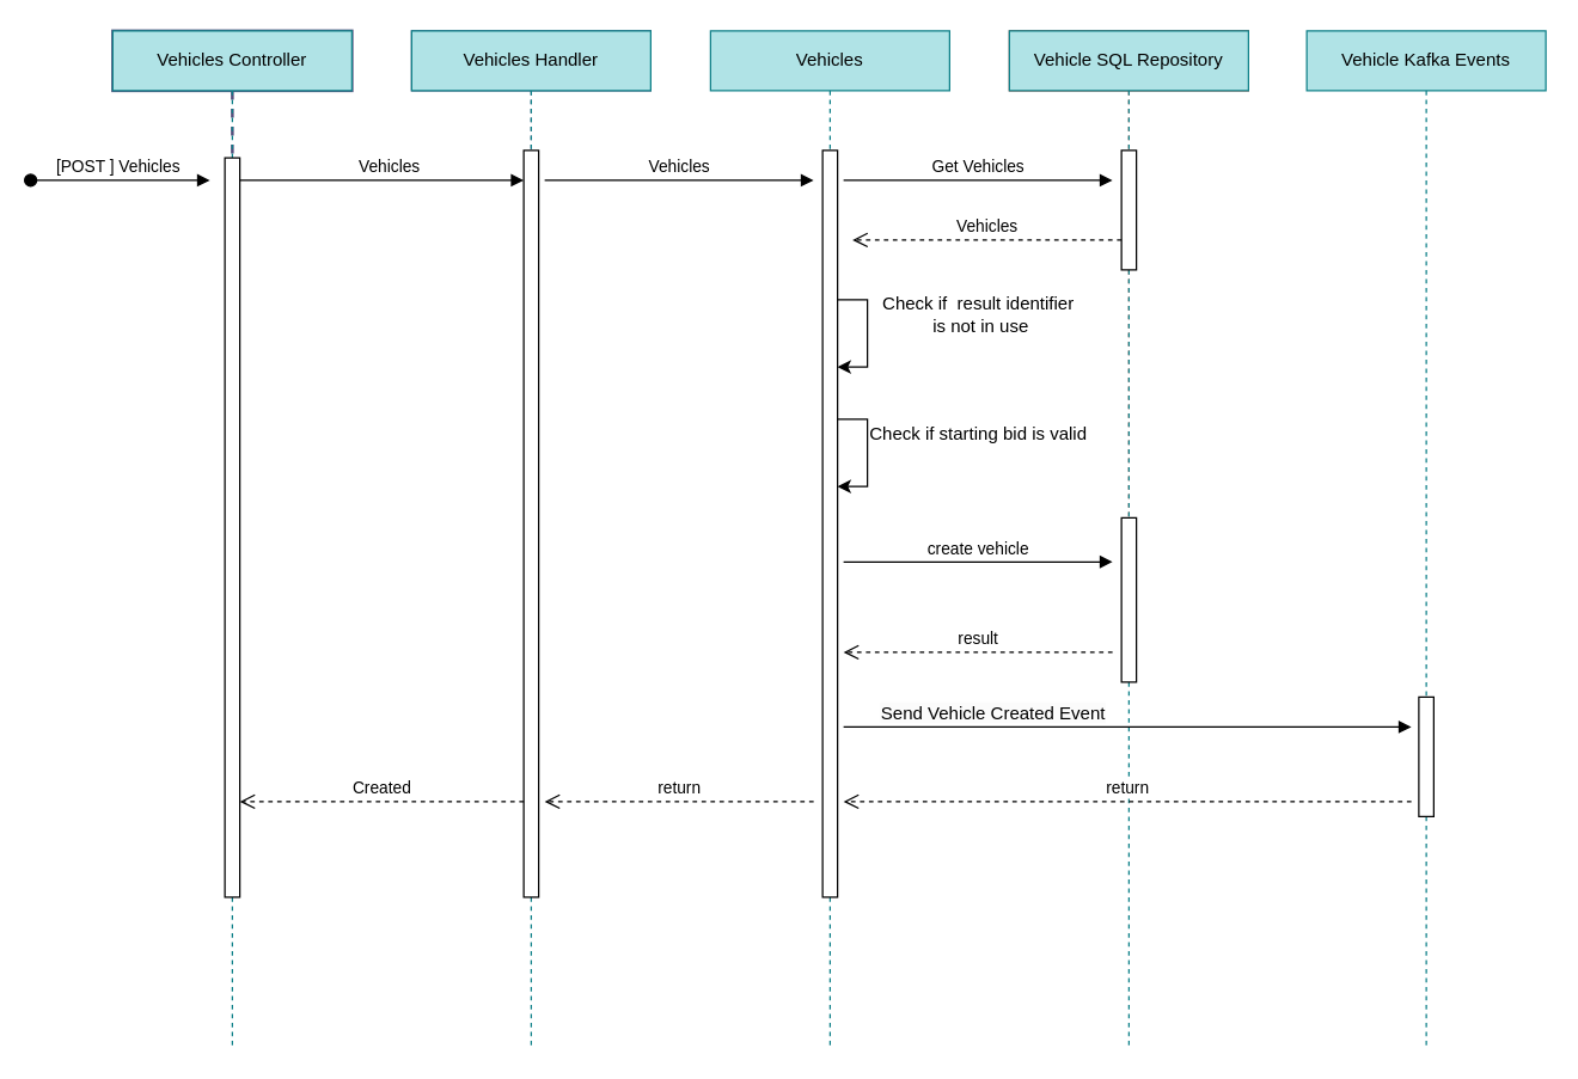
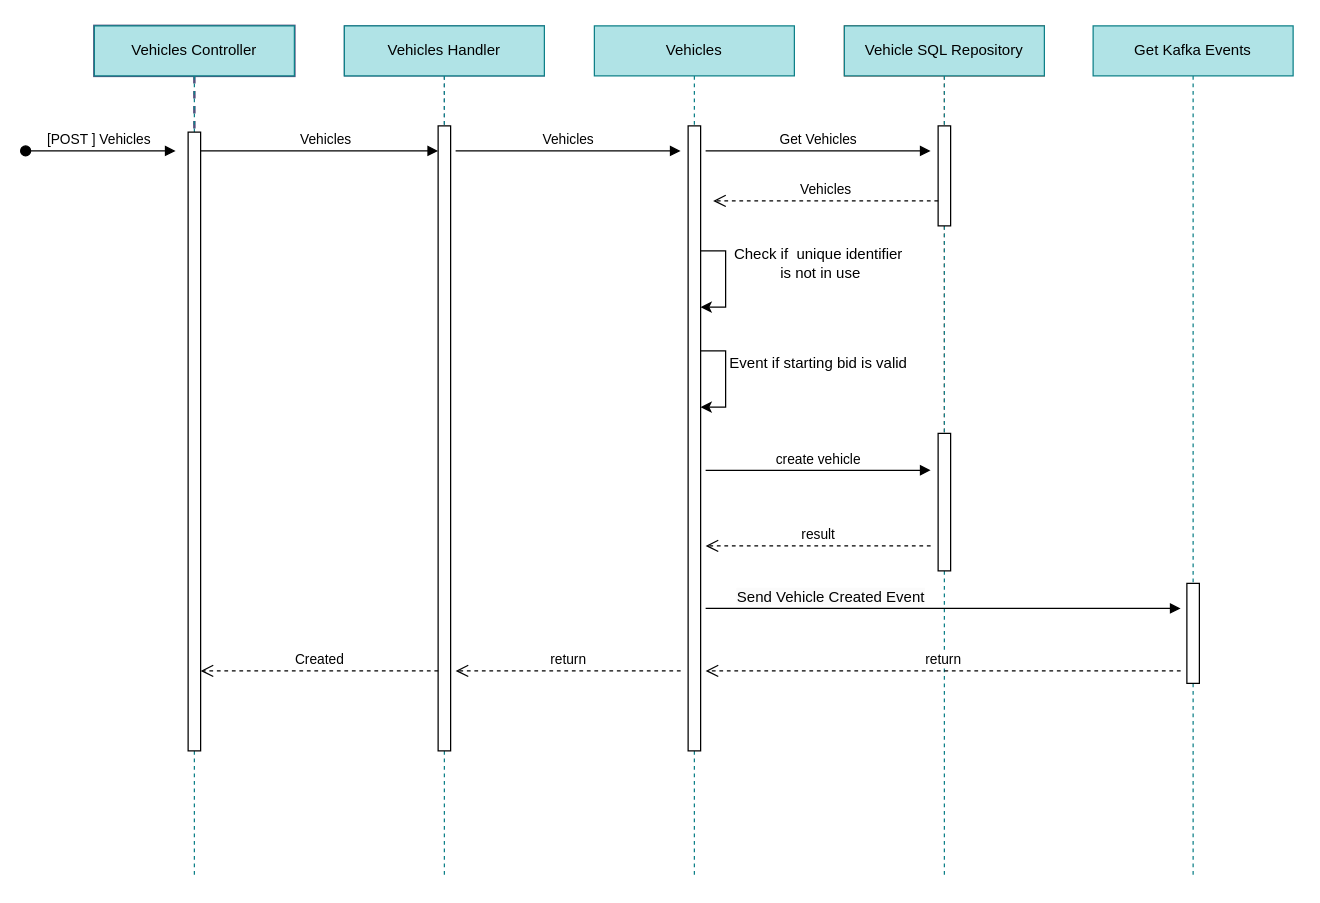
  <mxCell id="0" />
  <mxCell id="1" parent="0" />
  <mxCell id="2" value="Auction Consumer" style="shape=umlLifeline;perimeter=lifelinePerimeter;whiteSpace=wrap;html=1;container=0;dropTarget=0;collapsible=0;recursiveResize=0;outlineConnect=0;portConstraint=eastwest;newEdgeStyle={&quot;edgeStyle&quot;:&quot;elbowEdgeStyle&quot;,&quot;elbow&quot;:&quot;vertical&quot;,&quot;curved&quot;:0,&quot;rounded&quot;:0};fillColor=#d0cee2;strokeColor=#56517e;strokeWidth=2;" parent="1" vertex="1"><mxGeometry x="75" y="20" width="160" height="360" as="geometry" /></mxCell>
  <mxCell id="3" value="Auction Consumer Handler" style="shape=umlLifeline;perimeter=lifelinePerimeter;whiteSpace=wrap;html=1;container=0;dropTarget=0;collapsible=0;recursiveResize=0;outlineConnect=0;portConstraint=eastwest;newEdgeStyle={&quot;edgeStyle&quot;:&quot;elbowEdgeStyle&quot;,&quot;elbow&quot;:&quot;vertical&quot;,&quot;curved&quot;:0,&quot;rounded&quot;:0};fillColor=#d0cee2;strokeColor=#56517e;" parent="1" vertex="1"><mxGeometry x="275" y="20" width="160" height="360" as="geometry" /></mxCell>
  <mxCell id="4" value="Vehicles" style="shape=umlLifeline;perimeter=lifelinePerimeter;whiteSpace=wrap;html=1;container=0;dropTarget=0;collapsible=0;recursiveResize=0;outlineConnect=0;portConstraint=eastwest;newEdgeStyle={&quot;edgeStyle&quot;:&quot;elbowEdgeStyle&quot;,&quot;elbow&quot;:&quot;vertical&quot;,&quot;curved&quot;:0,&quot;rounded&quot;:0};fillColor=#b0e3e6;strokeColor=#0e8088;" parent="1" vertex="1"><mxGeometry x="475" y="20" width="160" height="680" as="geometry" /></mxCell>
  <mxCell id="5" value="" style="html=1;points=[[0,0,0,0,5],[0,1,0,0,-5],[1,0,0,0,5],[1,1,0,0,-5]];perimeter=orthogonalPerimeter;outlineConnect=0;targetShapes=umlLifeline;portConstraint=eastwest;newEdgeStyle={&quot;curved&quot;:0,&quot;rounded&quot;:0};" parent="4" vertex="1"><mxGeometry x="75" y="80" width="10" height="500" as="geometry" /></mxCell>
  <mxCell id="6" value="Vehicles" style="html=1;verticalAlign=bottom;endArrow=block;edgeStyle=elbowEdgeStyle;elbow=vertical;curved=0;rounded=0;" parent="1" edge="1"><mxGeometry x="0.053" relative="1" as="geometry"><mxPoint x="160" y="120" as="sourcePoint" /><Array as="points"><mxPoint x="230" y="120" /></Array><mxPoint x="350" y="120" as="targetPoint" /><mxPoint as="offset" /></mxGeometry></mxCell>
  <mxCell id="7" value="[POST ] Vehicles&amp;nbsp;" style="html=1;verticalAlign=bottom;startArrow=oval;endArrow=block;startSize=8;edgeStyle=elbowEdgeStyle;elbow=horizontal;curved=0;rounded=0;" parent="1" edge="1"><mxGeometry relative="1" as="geometry"><mxPoint x="20" y="120" as="sourcePoint" /><mxPoint x="140" y="120" as="targetPoint" /></mxGeometry></mxCell>
  <mxCell id="8" value="Auction Runtime API" style="shape=umlLifeline;perimeter=lifelinePerimeter;whiteSpace=wrap;html=1;container=1;dropTarget=0;collapsible=0;recursiveResize=0;outlineConnect=0;portConstraint=eastwest;newEdgeStyle={&quot;curved&quot;:0,&quot;rounded&quot;:0};fillColor=#fad9d5;strokeColor=#ae4132;" parent="1" vertex="1"><mxGeometry x="675" y="20" width="160" height="360" as="geometry" /></mxCell>
  <mxCell id="9" value="Vehicles Controller" style="shape=umlLifeline;perimeter=lifelinePerimeter;whiteSpace=wrap;html=1;container=0;dropTarget=0;collapsible=0;recursiveResize=0;outlineConnect=0;portConstraint=eastwest;newEdgeStyle={&quot;edgeStyle&quot;:&quot;elbowEdgeStyle&quot;,&quot;elbow&quot;:&quot;vertical&quot;,&quot;curved&quot;:0,&quot;rounded&quot;:0};fillColor=#b0e3e6;strokeColor=#0e8088;strokeWidth=1;" parent="1" vertex="1"><mxGeometry x="75" y="20" width="160" height="680" as="geometry" /></mxCell>
  <mxCell id="10" value="" style="html=1;points=[[0,0,0,0,5],[0,1,0,0,-5],[1,0,0,0,5],[1,1,0,0,-5]];perimeter=orthogonalPerimeter;outlineConnect=0;targetShapes=umlLifeline;portConstraint=eastwest;newEdgeStyle={&quot;curved&quot;:0,&quot;rounded&quot;:0};" parent="9" vertex="1"><mxGeometry x="75" y="85" width="10" height="495" as="geometry" /></mxCell>
  <mxCell id="11" value="Vehicles Handler" style="shape=umlLifeline;perimeter=lifelinePerimeter;whiteSpace=wrap;html=1;container=0;dropTarget=0;collapsible=0;recursiveResize=0;outlineConnect=0;portConstraint=eastwest;newEdgeStyle={&quot;edgeStyle&quot;:&quot;elbowEdgeStyle&quot;,&quot;elbow&quot;:&quot;vertical&quot;,&quot;curved&quot;:0,&quot;rounded&quot;:0};fillColor=#b0e3e6;strokeColor=#0e8088;" parent="1" vertex="1"><mxGeometry x="275" y="20" width="160" height="680" as="geometry" /></mxCell>
  <mxCell id="12" value="" style="html=1;points=[[0,0,0,0,5],[0,1,0,0,-5],[1,0,0,0,5],[1,1,0,0,-5]];perimeter=orthogonalPerimeter;outlineConnect=0;targetShapes=umlLifeline;portConstraint=eastwest;newEdgeStyle={&quot;curved&quot;:0,&quot;rounded&quot;:0};" parent="11" vertex="1"><mxGeometry x="75" y="80" width="10" height="500" as="geometry" /></mxCell>
  <mxCell id="13" value="Vehicle SQL Repository" style="shape=umlLifeline;perimeter=lifelinePerimeter;whiteSpace=wrap;html=1;container=1;dropTarget=0;collapsible=0;recursiveResize=0;outlineConnect=0;portConstraint=eastwest;newEdgeStyle={&quot;curved&quot;:0,&quot;rounded&quot;:0};fillColor=#b0e3e6;strokeColor=#0e8088;" parent="1" vertex="1"><mxGeometry x="675" y="20" width="160" height="680" as="geometry" /></mxCell>
  <mxCell id="14" value="" style="html=1;points=[[0,0,0,0,5],[0,1,0,0,-5],[1,0,0,0,5],[1,1,0,0,-5]];perimeter=orthogonalPerimeter;outlineConnect=0;targetShapes=umlLifeline;portConstraint=eastwest;newEdgeStyle={&quot;curved&quot;:0,&quot;rounded&quot;:0};" parent="13" vertex="1"><mxGeometry x="75" y="326" width="10" height="110" as="geometry" /></mxCell>
  <mxCell id="15" value="" style="html=1;points=[[0,0,0,0,5],[0,1,0,0,-5],[1,0,0,0,5],[1,1,0,0,-5]];perimeter=orthogonalPerimeter;outlineConnect=0;targetShapes=umlLifeline;portConstraint=eastwest;newEdgeStyle={&quot;curved&quot;:0,&quot;rounded&quot;:0};" parent="13" vertex="1"><mxGeometry x="75" y="80" width="10" height="80" as="geometry" /></mxCell>
  <mxCell id="16" value="Created" style="html=1;verticalAlign=bottom;endArrow=open;dashed=1;endSize=8;curved=0;rounded=0;" parent="1" edge="1"><mxGeometry relative="1" as="geometry"><mxPoint x="350" y="536" as="sourcePoint" /><mxPoint x="160" y="536" as="targetPoint" /></mxGeometry></mxCell>
- <mxCell id="17" value="Check if&amp;nbsp; result identifier&lt;div&gt;&amp;nbsp;is not in use&lt;/div&gt;" style="text;html=1;align=center;verticalAlign=middle;resizable=0;points=[];autosize=1;strokeColor=none;fillColor=none;" parent="1" vertex="1"><mxGeometry x="574" y="190" width="160" height="40" as="geometry" /></mxCell>
+ <mxCell id="17" value="Check if&amp;nbsp; unique identifier&lt;div&gt;&amp;nbsp;is not in use&lt;/div&gt;" style="text;html=1;align=center;verticalAlign=middle;resizable=0;points=[];autosize=1;strokeColor=none;fillColor=none;" parent="1" vertex="1"><mxGeometry x="574" y="190" width="160" height="40" as="geometry" /></mxCell>
  <mxCell id="18" value="create vehicle" style="html=1;verticalAlign=bottom;endArrow=block;curved=0;rounded=0;" parent="1" edge="1"><mxGeometry width="80" relative="1" as="geometry"><mxPoint x="564" y="375.5" as="sourcePoint" /><mxPoint x="744" y="375.5" as="targetPoint" /></mxGeometry></mxCell>
  <mxCell id="19" value="result" style="html=1;verticalAlign=bottom;endArrow=open;dashed=1;endSize=8;curved=0;rounded=0;" parent="1" edge="1"><mxGeometry relative="1" as="geometry"><mxPoint x="744" y="436" as="sourcePoint" /><mxPoint x="564" y="436" as="targetPoint" /></mxGeometry></mxCell>
  <mxCell id="20" style="edgeStyle=orthogonalEdgeStyle;rounded=0;orthogonalLoop=1;jettySize=auto;html=1;curved=0;exitX=1;exitY=0;exitDx=0;exitDy=5;exitPerimeter=0;" parent="1" edge="1"><mxGeometry relative="1" as="geometry"><mxPoint x="560" y="200" as="sourcePoint" /><mxPoint x="560" y="245" as="targetPoint" /><Array as="points"><mxPoint x="580" y="200" /><mxPoint x="580" y="245" /></Array></mxGeometry></mxCell>
- <mxCell id="21" value="Vehicle Kafka Events" style="shape=umlLifeline;perimeter=lifelinePerimeter;whiteSpace=wrap;html=1;container=1;dropTarget=0;collapsible=0;recursiveResize=0;outlineConnect=0;portConstraint=eastwest;newEdgeStyle={&quot;curved&quot;:0,&quot;rounded&quot;:0};fillColor=#b0e3e6;strokeColor=#0e8088;" parent="1" vertex="1"><mxGeometry x="874" y="20" width="160" height="680" as="geometry" /></mxCell>
+ <mxCell id="21" value="Get Kafka Events" style="shape=umlLifeline;perimeter=lifelinePerimeter;whiteSpace=wrap;html=1;container=1;dropTarget=0;collapsible=0;recursiveResize=0;outlineConnect=0;portConstraint=eastwest;newEdgeStyle={&quot;curved&quot;:0,&quot;rounded&quot;:0};fillColor=#b0e3e6;strokeColor=#0e8088;" parent="1" vertex="1"><mxGeometry x="874" y="20" width="160" height="680" as="geometry" /></mxCell>
  <mxCell id="22" value="" style="html=1;points=[[0,0,0,0,5],[0,1,0,0,-5],[1,0,0,0,5],[1,1,0,0,-5]];perimeter=orthogonalPerimeter;outlineConnect=0;targetShapes=umlLifeline;portConstraint=eastwest;newEdgeStyle={&quot;curved&quot;:0,&quot;rounded&quot;:0};" parent="21" vertex="1"><mxGeometry x="75" y="446" width="10" height="80" as="geometry" /></mxCell>
  <mxCell id="23" value="&lt;span style=&quot;font-size: 12px; background-color: rgb(251, 251, 251);&quot;&gt;Send Vehicle Created Event&lt;/span&gt;" style="html=1;verticalAlign=bottom;endArrow=block;curved=0;rounded=0;" parent="1" edge="1"><mxGeometry x="-0.474" width="80" relative="1" as="geometry"><mxPoint x="564" y="486" as="sourcePoint" /><mxPoint x="944" y="486" as="targetPoint" /><mxPoint as="offset" /></mxGeometry></mxCell>
  <mxCell id="24" value="return" style="html=1;verticalAlign=bottom;endArrow=open;dashed=1;endSize=8;curved=0;rounded=0;" parent="1" edge="1"><mxGeometry relative="1" as="geometry"><mxPoint x="944" y="536" as="sourcePoint" /><mxPoint x="564" y="536" as="targetPoint" /></mxGeometry></mxCell>
  <mxCell id="25" value="Vehicles" style="html=1;verticalAlign=bottom;endArrow=block;curved=0;rounded=0;" parent="1" edge="1"><mxGeometry width="80" relative="1" as="geometry"><mxPoint x="364" y="120" as="sourcePoint" /><mxPoint x="544" y="120" as="targetPoint" /></mxGeometry></mxCell>
  <mxCell id="26" value="return" style="html=1;verticalAlign=bottom;endArrow=open;dashed=1;endSize=8;curved=0;rounded=0;" parent="1" edge="1"><mxGeometry relative="1" as="geometry"><mxPoint x="544" y="536" as="sourcePoint" /><mxPoint x="364" y="536" as="targetPoint" /></mxGeometry></mxCell>
  <mxCell id="27" value="Get Vehicles" style="html=1;verticalAlign=bottom;endArrow=block;curved=0;rounded=0;" parent="1" edge="1"><mxGeometry width="80" relative="1" as="geometry"><mxPoint x="564" y="120" as="sourcePoint" /><mxPoint x="744" y="120" as="targetPoint" /></mxGeometry></mxCell>
  <mxCell id="28" value="Vehicles" style="html=1;verticalAlign=bottom;endArrow=open;dashed=1;endSize=8;curved=0;rounded=0;" parent="1" edge="1"><mxGeometry relative="1" as="geometry"><mxPoint x="750" y="160" as="sourcePoint" /><mxPoint x="570" y="160" as="targetPoint" /></mxGeometry></mxCell>
- <mxCell id="29" value="Check if starting bid is valid" style="text;html=1;align=center;verticalAlign=middle;resizable=0;points=[];autosize=1;strokeColor=none;fillColor=none;" parent="1" vertex="1"><mxGeometry x="569" y="275" width="170" height="30" as="geometry" /></mxCell>
+ <mxCell id="29" value="Event if starting bid is valid" style="text;html=1;align=center;verticalAlign=middle;resizable=0;points=[];autosize=1;strokeColor=none;fillColor=none;" parent="1" vertex="1"><mxGeometry x="569" y="275" width="170" height="30" as="geometry" /></mxCell>
  <mxCell id="30" style="edgeStyle=orthogonalEdgeStyle;rounded=0;orthogonalLoop=1;jettySize=auto;html=1;curved=0;exitX=1;exitY=0;exitDx=0;exitDy=5;exitPerimeter=0;" parent="1" edge="1"><mxGeometry relative="1" as="geometry"><mxPoint x="560" y="280" as="sourcePoint" /><mxPoint x="560" y="325" as="targetPoint" /><Array as="points"><mxPoint x="580" y="280" /><mxPoint x="580" y="325" /></Array></mxGeometry></mxCell>
